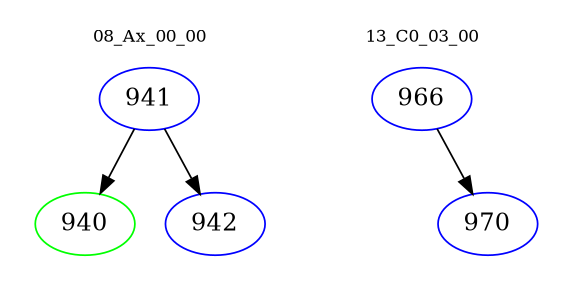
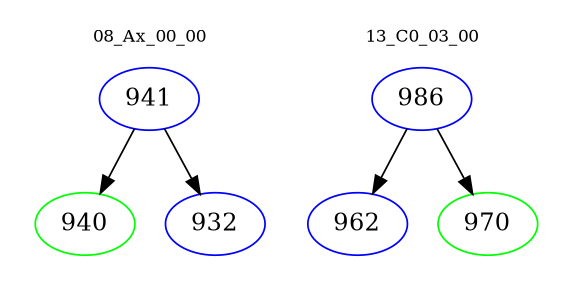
  digraph {
    node [color=blue]
    edge [color=black]
    n1 [label=941]
    n2 [color=green label=940]
-   n3 [label=942]
-   n4 [label=966]
-   n6 [label=970]
+   n3 [label=932]
+   n4 [label=986]
+   n5 [label=962]
+   n6 [color=green label=970]
    subgraph cluster_1 {
      color=white
      fontsize=10
      label="08_Ax_00_00"
      n1
      n2
      n3
    }
    subgraph cluster_2 {
      color=white
      fontsize=10
      label="13_C0_03_00"
      n4
+     n5
      n6
    }
    n1 -> n2
    n1 -> n3
+   n4 -> n5
    n4 -> n6
  }
